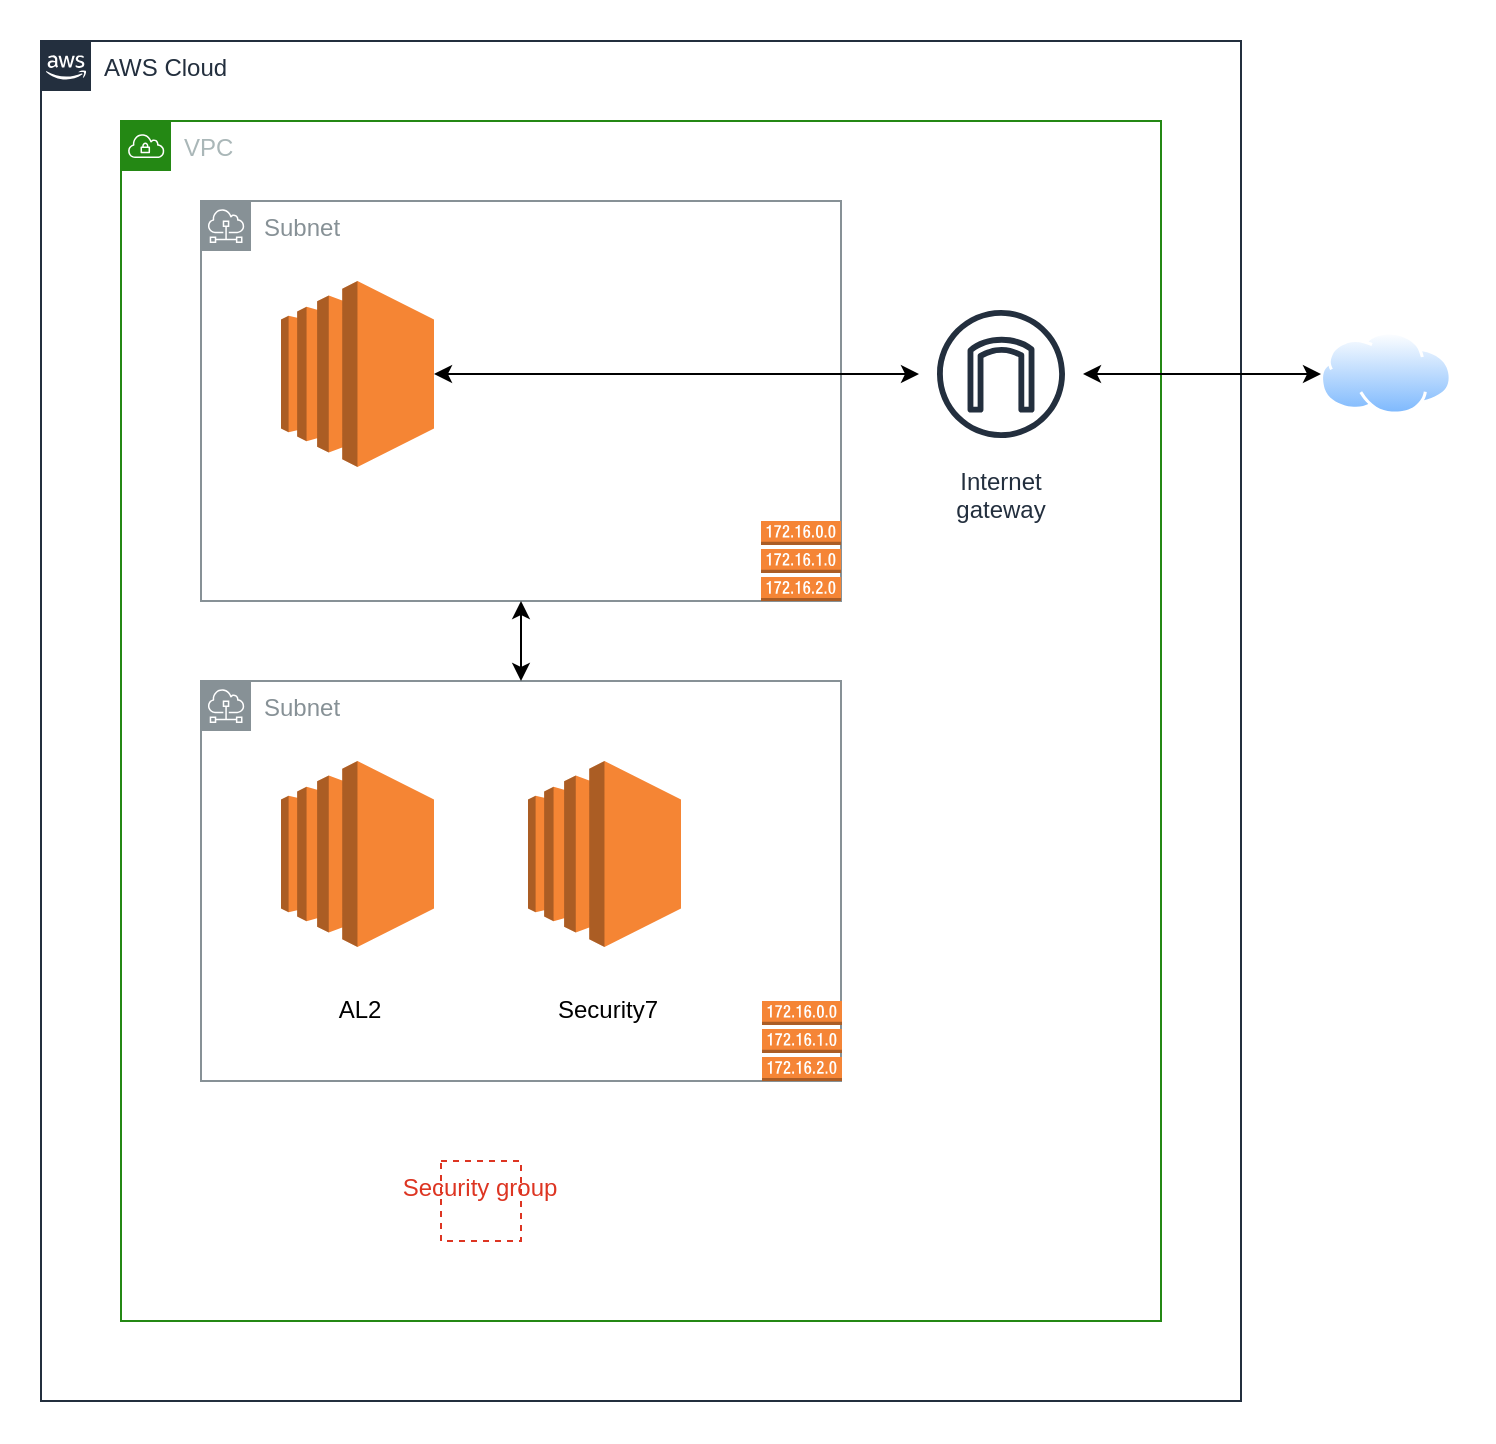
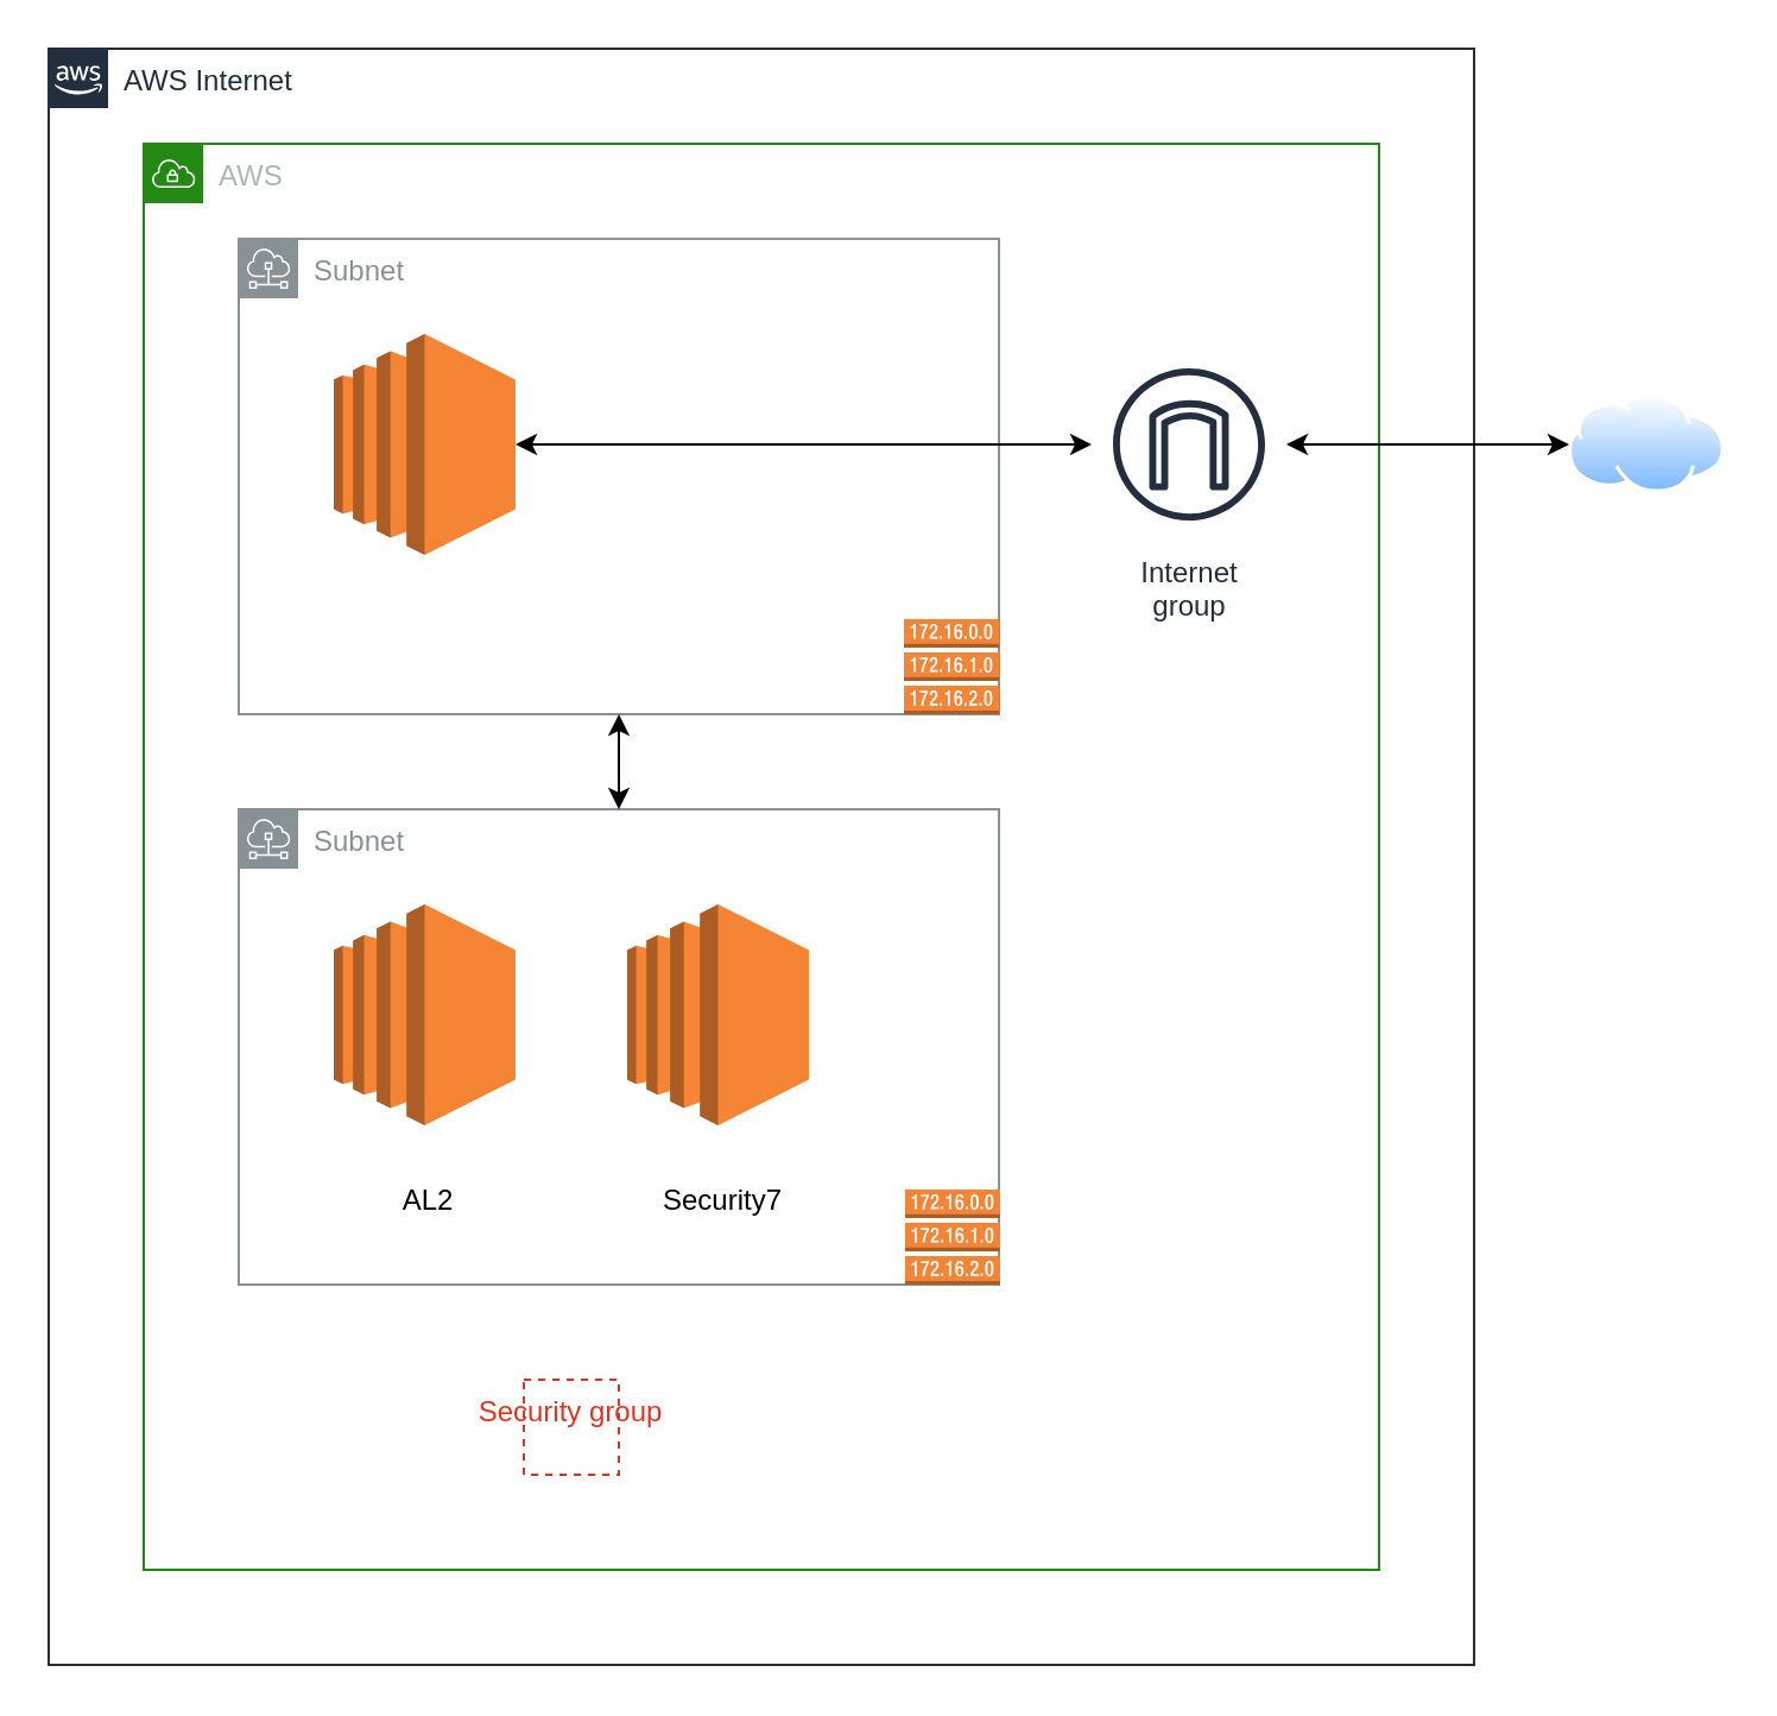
  <mxCell id="0" />
  <mxCell id="1" parent="0" />
- <mxCell id="2" value="AWS Cloud" style="points=[[0,0],[0.25,0],[0.5,0],[0.75,0],[1,0],[1,0.25],[1,0.5],[1,0.75],[1,1],[0.75,1],[0.5,1],[0.25,1],[0,1],[0,0.75],[0,0.5],[0,0.25]];outlineConnect=0;gradientColor=none;html=1;whiteSpace=wrap;fontSize=12;fontStyle=0;shape=mxgraph.aws4.group;grIcon=mxgraph.aws4.group_aws_cloud_alt;strokeColor=#232F3E;fillColor=none;verticalAlign=top;align=left;spacingLeft=30;fontColor=#232F3E;dashed=0;labelBackgroundColor=#ffffff;container=1;pointerEvents=0;collapsible=0;recursiveResize=0;" parent="1" vertex="1"><mxGeometry x="20" y="20" width="600" height="680" as="geometry" /></mxCell>
- <mxCell id="3" value="VPC" style="points=[[0,0],[0.25,0],[0.5,0],[0.75,0],[1,0],[1,0.25],[1,0.5],[1,0.75],[1,1],[0.75,1],[0.5,1],[0.25,1],[0,1],[0,0.75],[0,0.5],[0,0.25]];outlineConnect=0;gradientColor=none;html=1;whiteSpace=wrap;fontSize=12;fontStyle=0;container=1;pointerEvents=0;collapsible=0;recursiveResize=0;shape=mxgraph.aws4.group;grIcon=mxgraph.aws4.group_vpc;strokeColor=#248814;fillColor=none;verticalAlign=top;align=left;spacingLeft=30;fontColor=#AAB7B8;dashed=0;" vertex="1" parent="2"><mxGeometry x="40" y="40" width="520" height="600" as="geometry" /></mxCell>
- <mxCell id="4" value="Internet&#10;gateway" style="sketch=0;outlineConnect=0;fontColor=#232F3E;gradientColor=none;strokeColor=#232F3E;fillColor=#ffffff;dashed=0;verticalLabelPosition=bottom;verticalAlign=top;align=center;html=1;fontSize=12;fontStyle=0;aspect=fixed;shape=mxgraph.aws4.resourceIcon;resIcon=mxgraph.aws4.internet_gateway;perimeterSpacing=1;" vertex="1" parent="3"><mxGeometry x="400" y="86.5" width="80" height="80" as="geometry" /></mxCell>
+ <mxCell id="2" value="AWS Internet" style="points=[[0,0],[0.25,0],[0.5,0],[0.75,0],[1,0],[1,0.25],[1,0.5],[1,0.75],[1,1],[0.75,1],[0.5,1],[0.25,1],[0,1],[0,0.75],[0,0.5],[0,0.25]];outlineConnect=0;gradientColor=none;html=1;whiteSpace=wrap;fontSize=12;fontStyle=0;shape=mxgraph.aws4.group;grIcon=mxgraph.aws4.group_aws_cloud_alt;strokeColor=#232F3E;fillColor=none;verticalAlign=top;align=left;spacingLeft=30;fontColor=#232F3E;dashed=0;labelBackgroundColor=#ffffff;container=1;pointerEvents=0;collapsible=0;recursiveResize=0;" parent="1" vertex="1"><mxGeometry x="20" y="20" width="600" height="680" as="geometry" /></mxCell>
+ <mxCell id="3" value="AWS" style="points=[[0,0],[0.25,0],[0.5,0],[0.75,0],[1,0],[1,0.25],[1,0.5],[1,0.75],[1,1],[0.75,1],[0.5,1],[0.25,1],[0,1],[0,0.75],[0,0.5],[0,0.25]];outlineConnect=0;gradientColor=none;html=1;whiteSpace=wrap;fontSize=12;fontStyle=0;container=1;pointerEvents=0;collapsible=0;recursiveResize=0;shape=mxgraph.aws4.group;grIcon=mxgraph.aws4.group_vpc;strokeColor=#248814;fillColor=none;verticalAlign=top;align=left;spacingLeft=30;fontColor=#AAB7B8;dashed=0;" vertex="1" parent="2"><mxGeometry x="40" y="40" width="520" height="600" as="geometry" /></mxCell>
+ <mxCell id="4" value="Internet&#10;group" style="sketch=0;outlineConnect=0;fontColor=#232F3E;gradientColor=none;strokeColor=#232F3E;fillColor=#ffffff;dashed=0;verticalLabelPosition=bottom;verticalAlign=top;align=center;html=1;fontSize=12;fontStyle=0;aspect=fixed;shape=mxgraph.aws4.resourceIcon;resIcon=mxgraph.aws4.internet_gateway;perimeterSpacing=1;" vertex="1" parent="3"><mxGeometry x="400" y="86.5" width="80" height="80" as="geometry" /></mxCell>
  <mxCell id="5" value="Security group" style="fillColor=none;strokeColor=#DD3522;verticalAlign=top;fontStyle=0;fontColor=#DD3522;dashed=1;" vertex="1" parent="3"><mxGeometry x="160" y="520" width="40" height="40" as="geometry" /></mxCell>
  <mxCell id="6" value="Subnet" style="sketch=0;outlineConnect=0;gradientColor=none;html=1;whiteSpace=wrap;fontSize=12;fontStyle=0;shape=mxgraph.aws4.group;grIcon=mxgraph.aws4.group_subnet;strokeColor=#879196;fillColor=none;verticalAlign=top;align=left;spacingLeft=30;fontColor=#879196;dashed=0;" vertex="1" parent="3"><mxGeometry x="40" y="40" width="320" height="200" as="geometry" /></mxCell>
  <mxCell id="7" value="" style="outlineConnect=0;dashed=0;verticalLabelPosition=bottom;verticalAlign=top;align=center;html=1;shape=mxgraph.aws3.ec2;fillColor=#F58534;gradientColor=none;" vertex="1" parent="3"><mxGeometry x="80" y="80" width="76.5" height="93" as="geometry" /></mxCell>
  <mxCell id="8" value="" style="outlineConnect=0;dashed=0;verticalLabelPosition=bottom;verticalAlign=top;align=center;html=1;shape=mxgraph.aws3.route_table;fillColor=#F58536;gradientColor=none;" vertex="1" parent="3"><mxGeometry x="320" y="200" width="40" height="40" as="geometry" /></mxCell>
  <mxCell id="9" value="" style="endArrow=classic;startArrow=classic;html=1;rounded=0;" edge="1" parent="3" source="7" target="4"><mxGeometry width="50" height="50" relative="1" as="geometry"><mxPoint x="480" y="310" as="sourcePoint" /><mxPoint x="530" y="260" as="targetPoint" /></mxGeometry></mxCell>
  <mxCell id="10" value="Subnet" style="sketch=0;outlineConnect=0;gradientColor=none;html=1;whiteSpace=wrap;fontSize=12;fontStyle=0;shape=mxgraph.aws4.group;grIcon=mxgraph.aws4.group_subnet;strokeColor=#879196;fillColor=none;verticalAlign=top;align=left;spacingLeft=30;fontColor=#879196;dashed=0;" vertex="1" parent="3"><mxGeometry x="40" y="280" width="320" height="200" as="geometry" /></mxCell>
  <mxCell id="11" value="" style="outlineConnect=0;dashed=0;verticalLabelPosition=bottom;verticalAlign=top;align=center;html=1;shape=mxgraph.aws3.ec2;fillColor=#F58534;gradientColor=none;" vertex="1" parent="3"><mxGeometry x="80" y="320" width="76.5" height="93" as="geometry" /></mxCell>
  <mxCell id="12" value="AL2" style="text;html=1;strokeColor=none;fillColor=none;align=center;verticalAlign=middle;whiteSpace=wrap;rounded=0;" vertex="1" parent="3"><mxGeometry x="80" y="430" width="80" height="30" as="geometry" /></mxCell>
  <mxCell id="13" value="" style="outlineConnect=0;dashed=0;verticalLabelPosition=bottom;verticalAlign=top;align=center;html=1;shape=mxgraph.aws3.ec2;fillColor=#F58534;gradientColor=none;" vertex="1" parent="3"><mxGeometry x="203.5" y="320" width="76.5" height="93" as="geometry" /></mxCell>
  <mxCell id="14" value="Security7" style="text;html=1;strokeColor=none;fillColor=none;align=center;verticalAlign=middle;whiteSpace=wrap;rounded=0;" vertex="1" parent="3"><mxGeometry x="203.5" y="430" width="80" height="30" as="geometry" /></mxCell>
  <mxCell id="15" value="" style="outlineConnect=0;dashed=0;verticalLabelPosition=bottom;verticalAlign=top;align=center;html=1;shape=mxgraph.aws3.route_table;fillColor=#F58536;gradientColor=none;" vertex="1" parent="3"><mxGeometry x="320.5" y="440" width="40" height="40" as="geometry" /></mxCell>
  <mxCell id="16" value="" style="endArrow=classic;startArrow=classic;html=1;rounded=0;" edge="1" parent="3" source="10" target="6"><mxGeometry width="50" height="50" relative="1" as="geometry"><mxPoint x="470" y="300" as="sourcePoint" /><mxPoint x="520" y="250" as="targetPoint" /></mxGeometry></mxCell>
  <mxCell id="17" value="" style="aspect=fixed;perimeter=ellipsePerimeter;html=1;align=center;shadow=0;dashed=0;spacingTop=3;image;image=img/lib/active_directory/internet_cloud.svg;" vertex="1" parent="1"><mxGeometry x="660" y="165.75" width="65.87" height="41.5" as="geometry" /></mxCell>
  <mxCell id="18" value="" style="endArrow=classic;startArrow=classic;html=1;rounded=0;entryX=0;entryY=0.5;entryDx=0;entryDy=0;" edge="1" parent="1" source="4" target="17"><mxGeometry width="50" height="50" relative="1" as="geometry"><mxPoint x="530" y="360" as="sourcePoint" /><mxPoint x="580" y="310" as="targetPoint" /></mxGeometry></mxCell>
